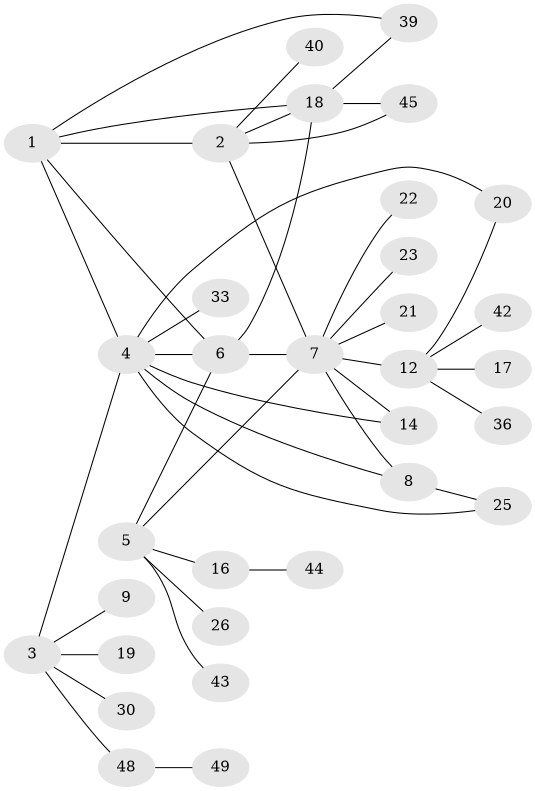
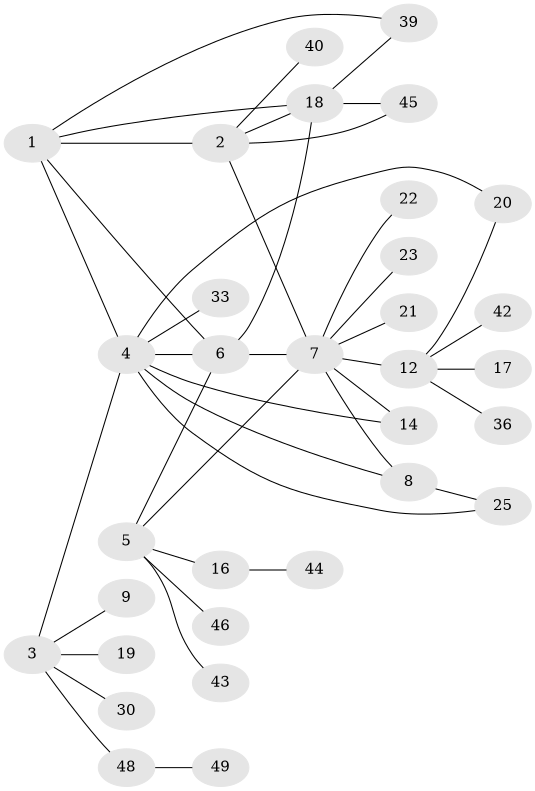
  graph {
    fontname="DejaVu Serif"
    rankdir=LR
    node [color=gray90 fontname="DejaVu Serif" style=filled]
    edge [fontname="DejaVu Serif"]
    1 [super="+11"]
    2 [super="+32"]
    4 [super="+27"]
    6 [super="+13"]
    18 [super="+34"]
    39
    7 [super="+10"]
    40
    45
    8 [super="+31"]
    14 [super="+28"]
    20
    25 [super="+38"]
    33 [super="+35"]
    12 [super="+15"]
    21
    22 [super="+46"]
    23 [super="+37"]
    3 [super="+47"]
    9
    19
    30
    48
    49
    5 [super="+41"]
    16 [super="+24"]
-   26
+   26 [label=46]
    43
    44
    17 [super="+29"]
    36
    42
    1 -- 2
    1 -- 4
    1 -- 6
    1 -- 18
    1 -- 39
    2 -- 18
    2 -- 7
    2 -- 40
    2 -- 45
    4 -- 6 [weight=2]
    4 -- 8
    4 -- 14
    4 -- 20
    4 -- 25
    4 -- 33
    6 -- 18
    6 -- 7
    18 -- 39
    18 -- 45
    7 -- 8
    7 -- 14
    7 -- 12
    7 -- 21
    7 -- 22
    7 -- 23
    8 -- 25
    12 -- 20
    12 -- 17
    12 -- 36
    12 -- 42
    3 -- 4
    3 -- 9
    3 -- 19
    3 -- 30
    3 -- 48
    48 -- 49
    5 -- 6
    5 -- 7
    5 -- 16
    5 -- 26
    5 -- 43
    16 -- 44
  }
